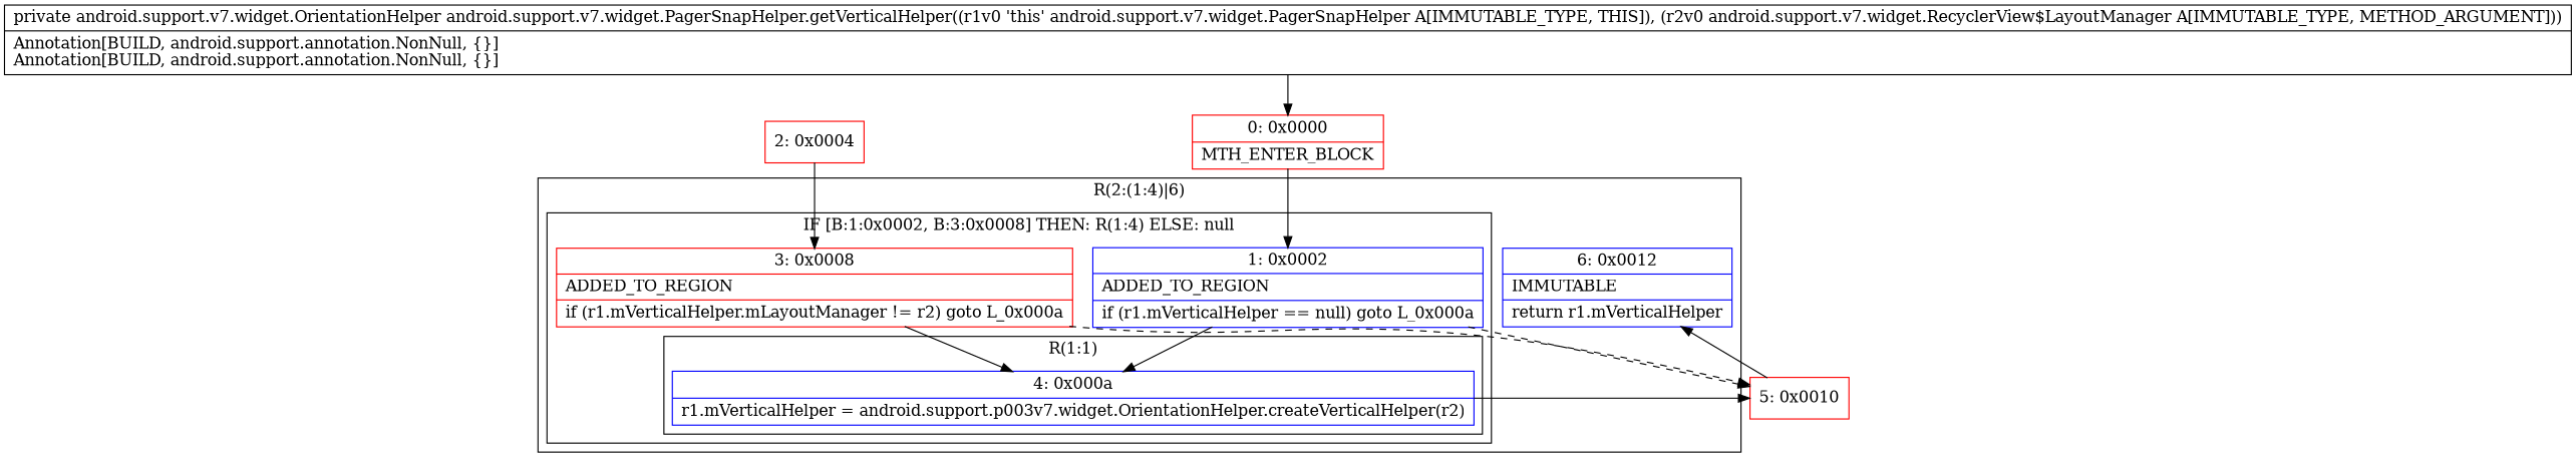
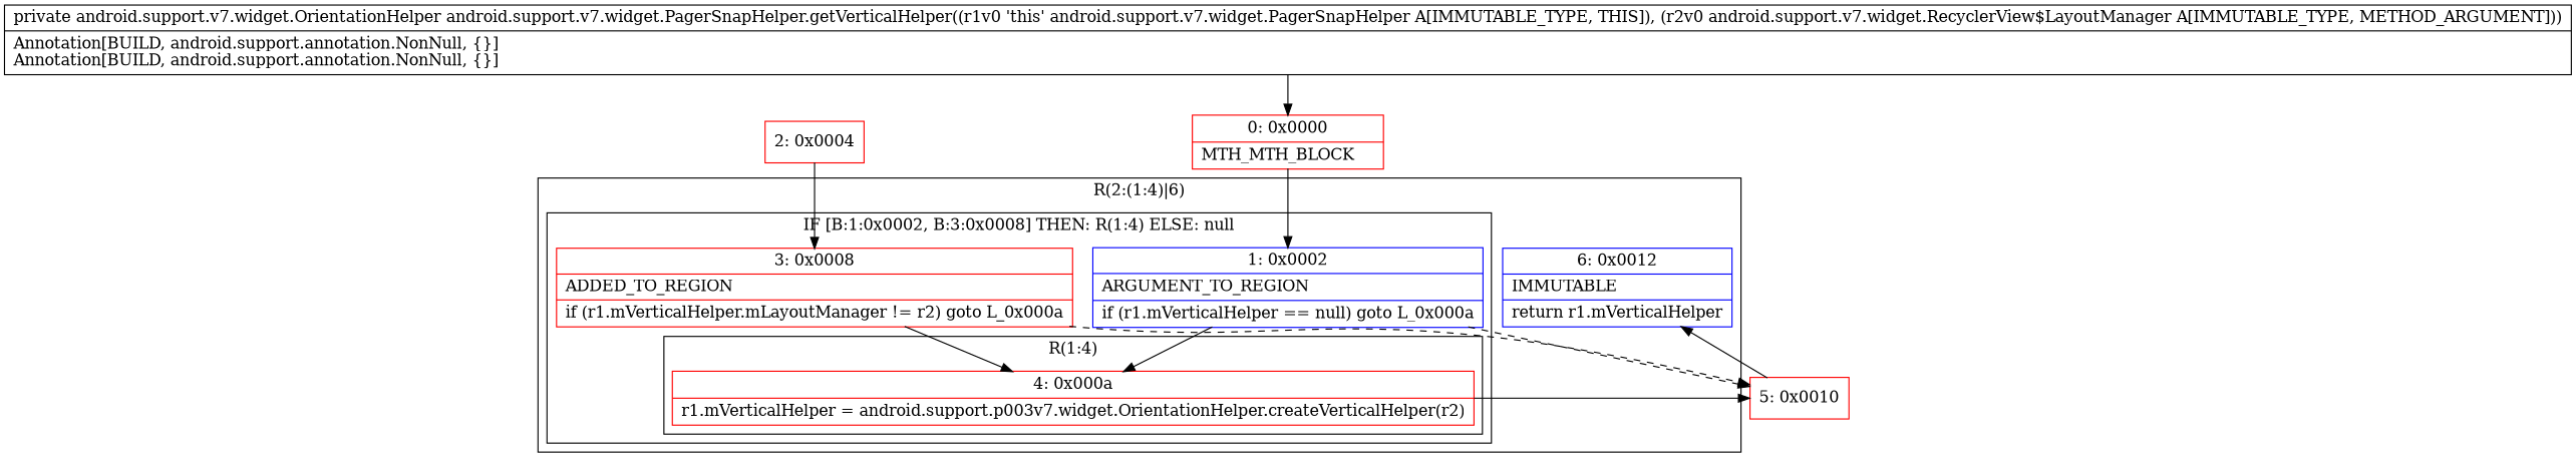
  digraph {
    node [color=red shape=record]
-   n1 [color=blue label="{4\:\ 0x000a|r1.mVerticalHelper = android.support.p003v7.widget.OrientationHelper.createVerticalHelper(r2)\l}"]
-   n2 [color=blue label="{1\:\ 0x0002|ADDED_TO_REGION\l|if (r1.mVerticalHelper == null) goto L_0x000a\l}"]
+   n1 [label="{4\:\ 0x000a|r1.mVerticalHelper = android.support.p003v7.widget.OrientationHelper.createVerticalHelper(r2)\l}"]
+   n2 [color=blue label="{1\:\ 0x0002|ARGUMENT_TO_REGION\l|if (r1.mVerticalHelper == null) goto L_0x000a\l}"]
    n3 [label="{3\:\ 0x0008|ADDED_TO_REGION\l|if (r1.mVerticalHelper.mLayoutManager != r2) goto L_0x000a\l}"]
    n4 [color=blue label="{6\:\ 0x0012|IMMUTABLE\l|return r1.mVerticalHelper\l}"]
    n5 [label="{5\:\ 0x0010}"]
    n6 [label="{2\:\ 0x0004}"]
-   n7 [label="{0\:\ 0x0000|MTH_ENTER_BLOCK\l}"]
+   n7 [label="{0\:\ 0x0000|MTH_MTH_BLOCK\l}"]
    n8 [label="{private android.support.v7.widget.OrientationHelper android.support.v7.widget.PagerSnapHelper.getVerticalHelper((r1v0 'this' android.support.v7.widget.PagerSnapHelper A[IMMUTABLE_TYPE, THIS]), (r2v0 android.support.v7.widget.RecyclerView$LayoutManager A[IMMUTABLE_TYPE, METHOD_ARGUMENT]))  | Annotation[BUILD, android.support.annotation.NonNull, \{\}]\lAnnotation[BUILD, android.support.annotation.NonNull, \{\}]\l}" color=""]
    subgraph cluster_1 {
      label="R(2:(1:4)|6)"
      n4
      subgraph cluster_2 {
        label="IF [B:1:0x0002, B:3:0x0008] THEN: R(1:4) ELSE: null"
        n2
        n3
        subgraph cluster_3 {
-         label="R(1:1)"
+         label="R(1:4)"
          n1
        }
      }
    }
    n1 -> n5
    n2 -> n1
    n2 -> n5 [style=dashed]
    n3 -> n1
    n3 -> n5 [style=dashed]
    n5 -> n4
    n6 -> n3
    n7 -> n2
    n8 -> n7
  }
